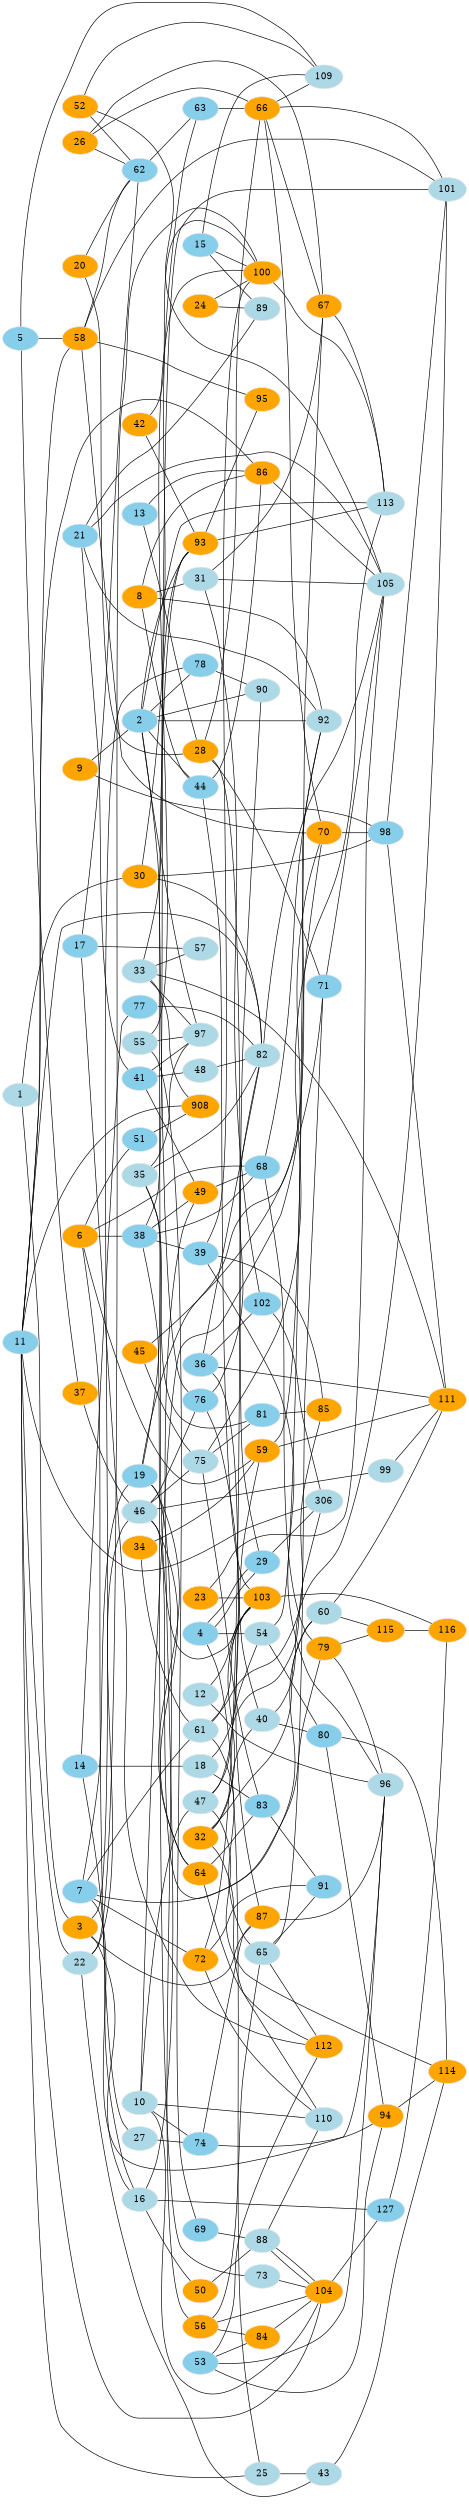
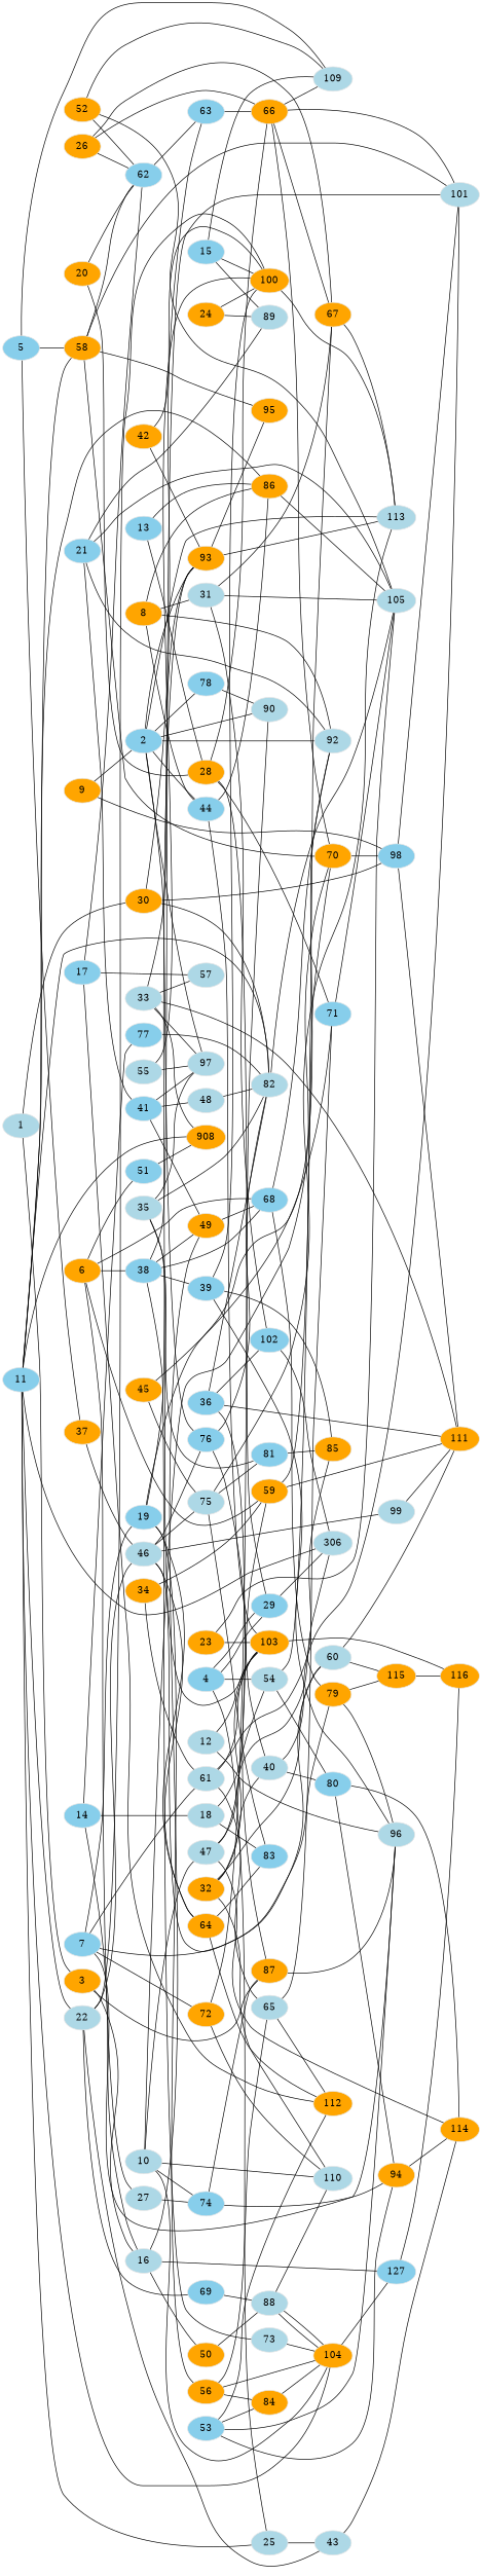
  graph {
    rankdir=LR
    node [color=gray90 fillcolor=orange style=filled]
    1 [fillcolor=lightblue]
    3
    30
    78 [fillcolor=skyblue]
    16 [fillcolor=lightblue]
    87
    98 [fillcolor=skyblue]
    82 [fillcolor=lightblue]
    63 [fillcolor=skyblue]
    2 [fillcolor=skyblue]
    44 [fillcolor=skyblue]
    76 [fillcolor=skyblue]
    90 [fillcolor=lightblue]
    92 [fillcolor=lightblue]
    93
    97 [fillcolor=lightblue]
    113 [fillcolor=lightblue]
    86
    103
    95
    49
    50
    n23 [fillcolor=skyblue label=127]
    96 [fillcolor=lightblue]
    4 [fillcolor=skyblue]
    25 [fillcolor=lightblue]
    29 [fillcolor=skyblue]
    54 [fillcolor=lightblue]
    43 [fillcolor=lightblue]
    n30 [fillcolor=lightblue label=306]
    67
    80 [fillcolor=skyblue]
    5 [fillcolor=skyblue]
    37
    58
    109 [fillcolor=lightblue]
    46 [fillcolor=lightblue]
    70
    62 [fillcolor=skyblue]
    101 [fillcolor=lightblue]
    27 [fillcolor=lightblue]
    6
    38 [fillcolor=skyblue]
    51 [fillcolor=skyblue]
    59
    68 [fillcolor=skyblue]
    74 [fillcolor=skyblue]
    39 [fillcolor=skyblue]
    73 [fillcolor=lightblue]
    n50 [label=908]
    111
    79
    7 [fillcolor=skyblue]
    19 [fillcolor=skyblue]
    60 [fillcolor=lightblue]
    61 [fillcolor=lightblue]
    72
    56
    64
    115
    85
    65 [fillcolor=lightblue]
    110 [fillcolor=lightblue]
-   91 [fillcolor=skyblue]
    8
    31 [fillcolor=lightblue]
    105 [fillcolor=lightblue]
    102 [fillcolor=skyblue]
    9
    100
    10 [fillcolor=lightblue]
    47 [fillcolor=lightblue]
    104
    114
    94
    11 [fillcolor=skyblue]
    22 [fillcolor=lightblue]
    69 [fillcolor=skyblue]
    12 [fillcolor=lightblue]
    116
    13 [fillcolor=skyblue]
    28
    66
    71 [fillcolor=skyblue]
    14 [fillcolor=skyblue]
    18 [fillcolor=lightblue]
    77 [fillcolor=skyblue]
    83 [fillcolor=skyblue]
    15 [fillcolor=skyblue]
    89 [fillcolor=lightblue]
    88 [fillcolor=lightblue]
    17 [fillcolor=skyblue]
    57 [fillcolor=lightblue]
    112
    84
    20
    21 [fillcolor=skyblue]
    41 [fillcolor=skyblue]
    48 [fillcolor=lightblue]
    75 [fillcolor=lightblue]
    99 [fillcolor=lightblue]
    23
    24
    26
    32
    40 [fillcolor=lightblue]
    33 [fillcolor=lightblue]
    34
    35 [fillcolor=lightblue]
    81 [fillcolor=skyblue]
    36 [fillcolor=skyblue]
    42
    45
    52
    53 [fillcolor=skyblue]
    55 [fillcolor=lightblue]
    1 -- 3
    1 -- 30
-   3 -- 78
    3 -- 16
    3 -- 87
    30 -- 98
    30 -- 82
    30 -- 63
    78 -- 90
    16 -- 49
    16 -- 50
    16 -- n23
    87 -- 96
    98 -- 101
    98 -- 111
    82 -- 105
    63 -- 66
    2 -- 78
    2 -- 44
    2 -- 76
    2 -- 90
    2 -- 92
    2 -- 93
    2 -- 97
    2 -- 113
    44 -- 86
    44 -- 103
    76 -- 87
    76 -- 82
    93 -- 113
    93 -- 95
    86 -- 105
    103 -- 116
    49 -- 68
    50 -- 88
    n23 -- 116
    4 -- 25
    4 -- 29
    4 -- 29
    4 -- 54
    25 -- 43
    29 -- n30
    54 -- 67
    54 -- 80
    43 -- 114
    67 -- 113
    80 -- 114
    80 -- 94
    5 -- 37
    5 -- 58
    5 -- 109
    37 -- 46
    58 -- 95
    58 -- 70
    58 -- 62
    58 -- 101
    46 -- 76
    46 -- 79
    46 -- 64
    46 -- 75
    46 -- 99
    70 -- 98
    62 -- 63
    27 -- 74
    6 -- 27
    6 -- 38
    6 -- 51
    6 -- 59
    6 -- 68
    38 -- 49
    38 -- 101
    38 -- 68
    38 -- 39
    38 -- 73
    51 -- n50
    59 -- 70
    59 -- 111
    68 -- 92
    68 -- 79
    74 -- 87
    74 -- 94
    39 -- 96
    39 -- 85
    39 -- 100
    73 -- 104
    79 -- 96
    79 -- 115
    7 -- 96
    7 -- 19
    7 -- 60
    7 -- 61
    7 -- 72
    19 -- 92
    19 -- 93
    19 -- 56
    19 -- 64
    60 -- 111
    60 -- 115
    61 -- 103
    61 -- 85
    61 -- 65
    72 -- 90
    72 -- 110
-   72 -- 91
    56 -- 65
    56 -- 104
    56 -- 84
    64 -- 83
    64 -- 112
    115 -- 116
-   65 -- 91
    65 -- 71
    65 -- 112
    8 -- 44
    8 -- 92
    8 -- 86
    8 -- 31
    31 -- 67
    31 -- 105
    31 -- 102
    102 -- n30
    9 -- 98
    9 -- 2
    100 -- 113
    10 -- 70
    10 -- 74
    10 -- 110
    10 -- 47
    10 -- 104
    47 -- n30
    47 -- 59
    47 -- 114
    104 -- n23
    94 -- 114
    11 -- 82
    11 -- 86
    11 -- 25
    11 -- n30
    11 -- 58
    11 -- n50
    11 -- 104
    11 -- 22
    22 -- 43
    22 -- 46
    22 -- 100
-   55 -- 69
+   22 -- 69
    69 -- 88
    12 -- 103
    12 -- 96
    13 -- 86
    13 -- 28
    28 -- 29
    28 -- 66
    28 -- 71
    66 -- 67
    66 -- 109
    66 -- 70
    66 -- 101
    71 -- 105
    14 -- 16
    14 -- 18
    14 -- 77
    18 -- 54
    18 -- 83
    77 -- 82
-   83 -- 91
    15 -- 109
    15 -- 100
    15 -- 89
    88 -- 110
    88 -- 104
    88 -- 104
    17 -- 62
    17 -- 57
    17 -- 112
    84 -- 104
    20 -- 62
    20 -- 28
    21 -- 92
    21 -- 105
    21 -- 89
    21 -- 41
    41 -- 97
    41 -- 49
    41 -- 48
    48 -- 82
    75 -- 113
    75 -- 83
    75 -- 81
    99 -- 111
    23 -- 103
    23 -- 105
    24 -- 100
    24 -- 89
    26 -- 67
    26 -- 62
    26 -- 66
    32 -- 103
    32 -- 60
    32 -- 110
    32 -- 40
    40 -- 80
    40 -- 101
    33 -- 93
    33 -- 97
    33 -- n50
    33 -- 111
    33 -- 57
    34 -- 59
    34 -- 61
    35 -- 82
    35 -- 97
    35 -- 103
    35 -- 81
    81 -- 85
    36 -- 82
    36 -- 111
    36 -- 102
    36 -- 40
    42 -- 93
    42 -- 100
    45 -- 71
    45 -- 75
    52 -- 109
    52 -- 62
    52 -- 105
    53 -- 96
    53 -- 94
    53 -- 112
    53 -- 84
    55 -- 97
    55 -- 100
  }
